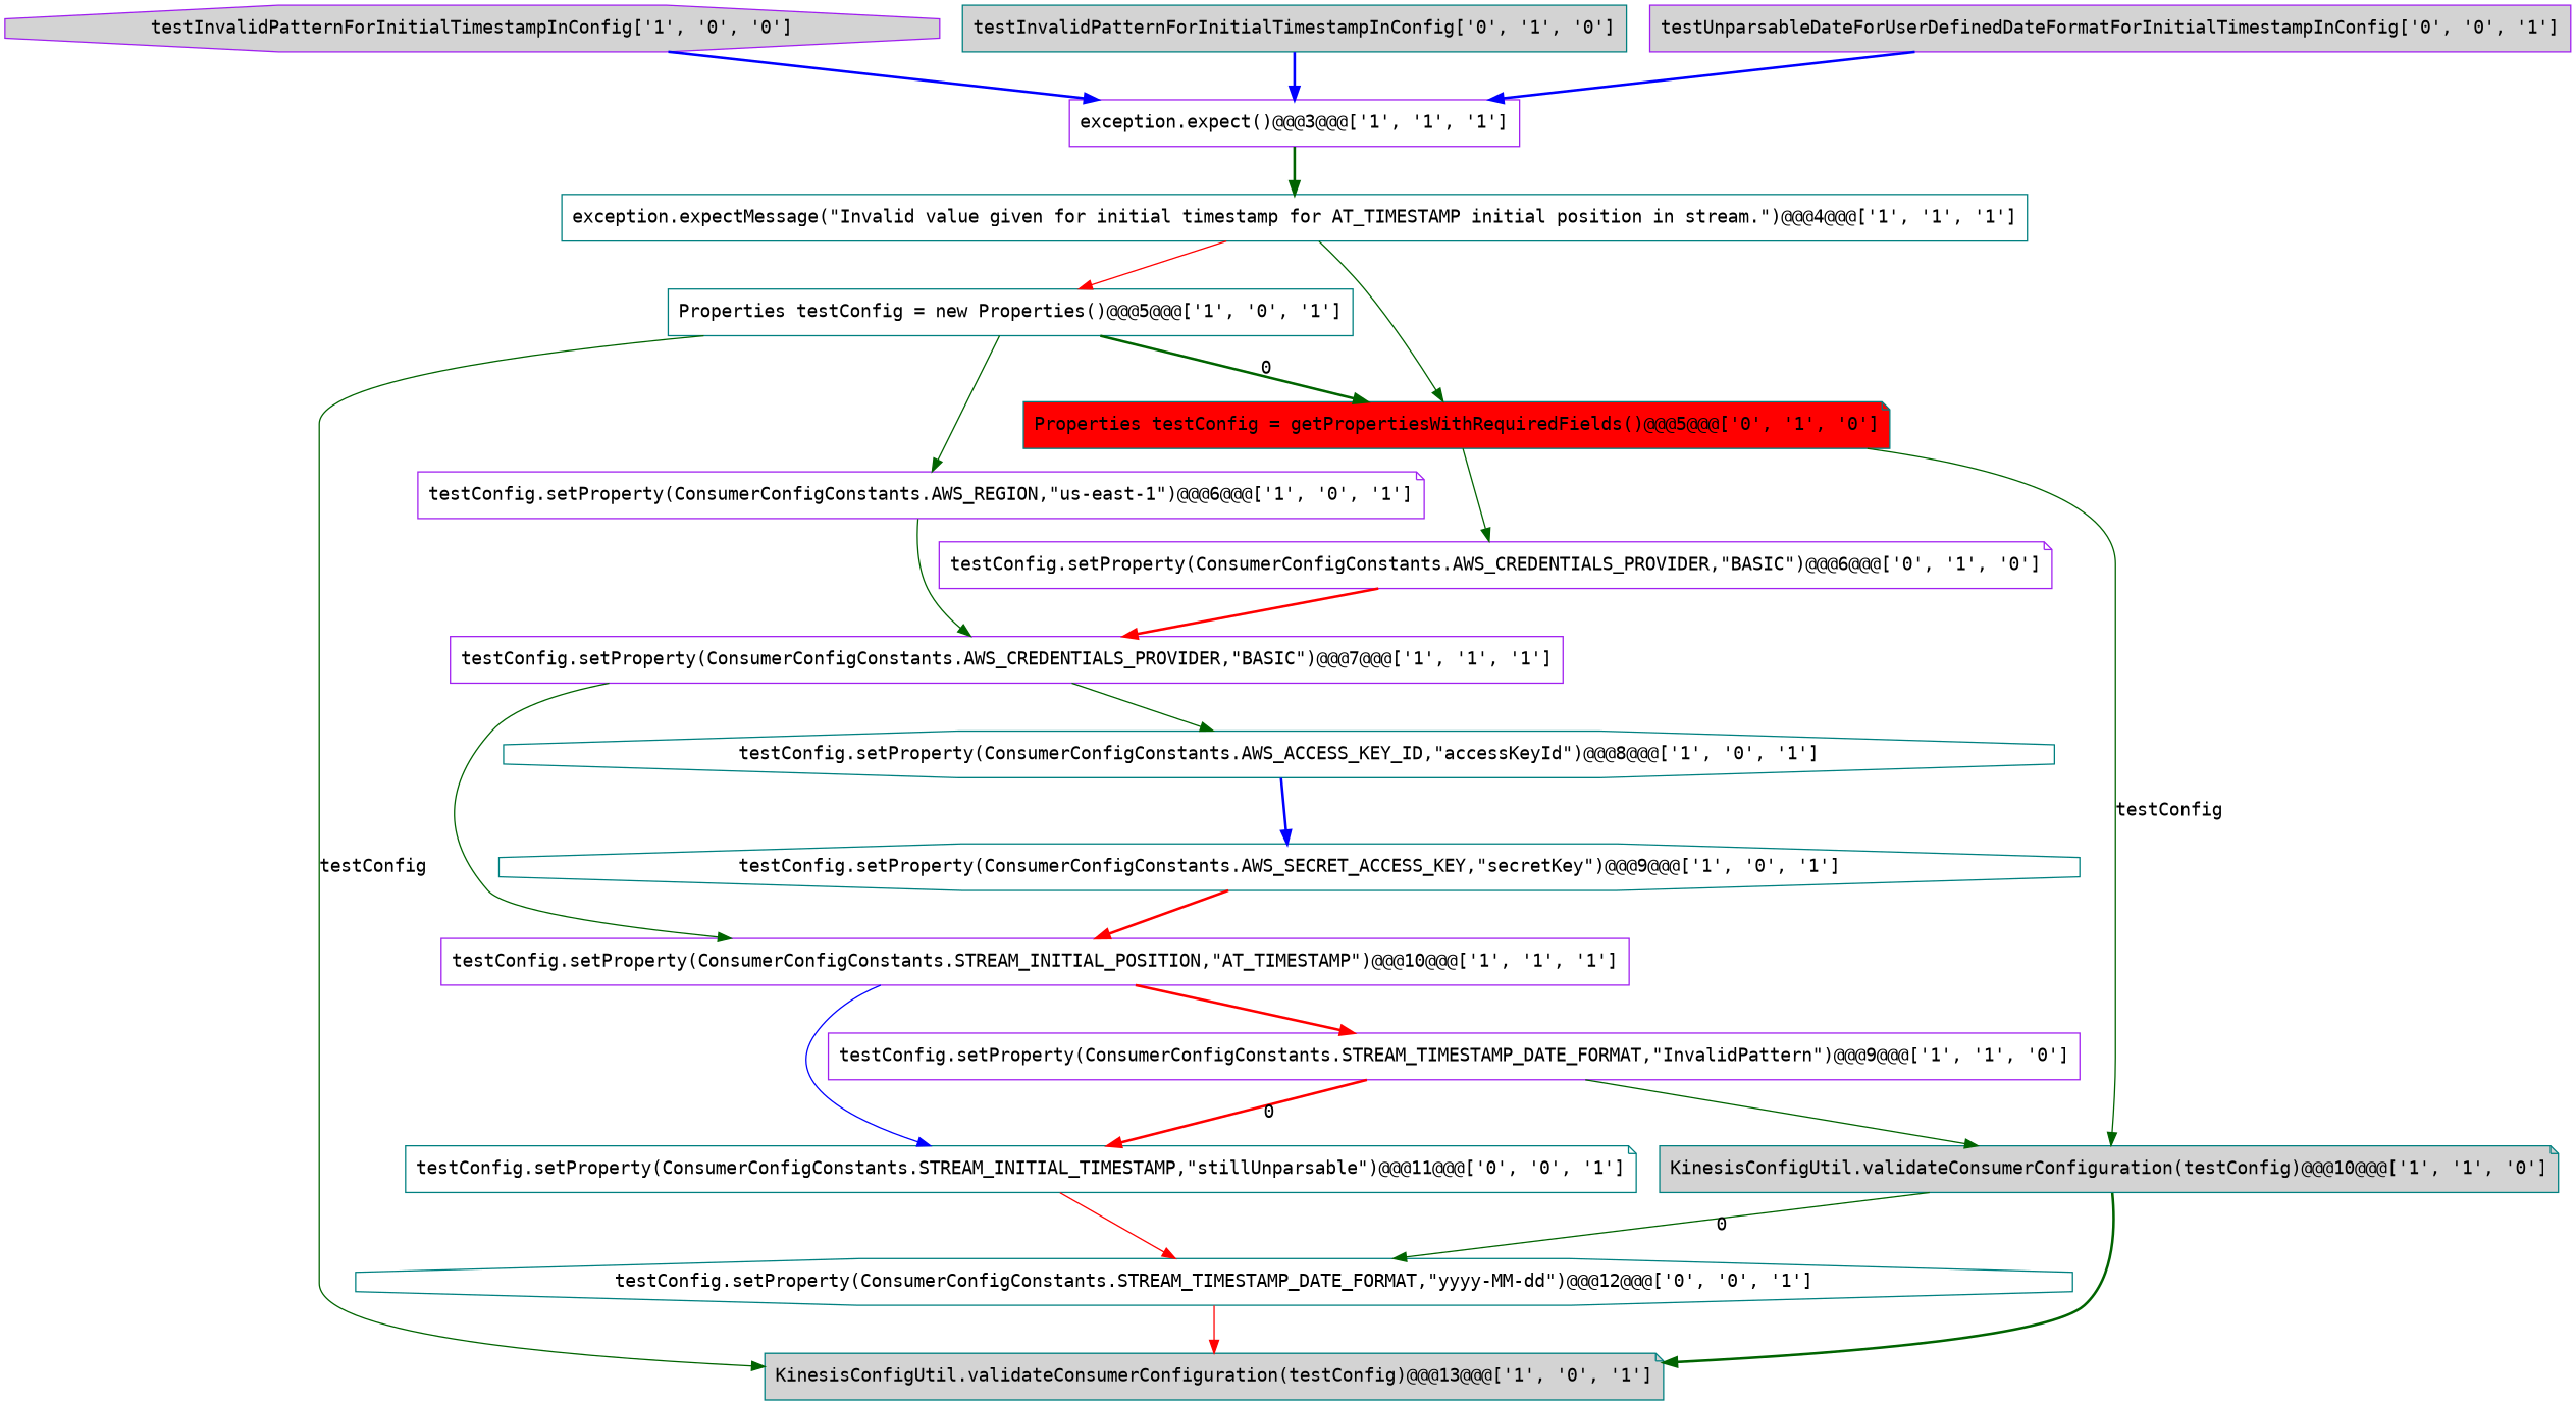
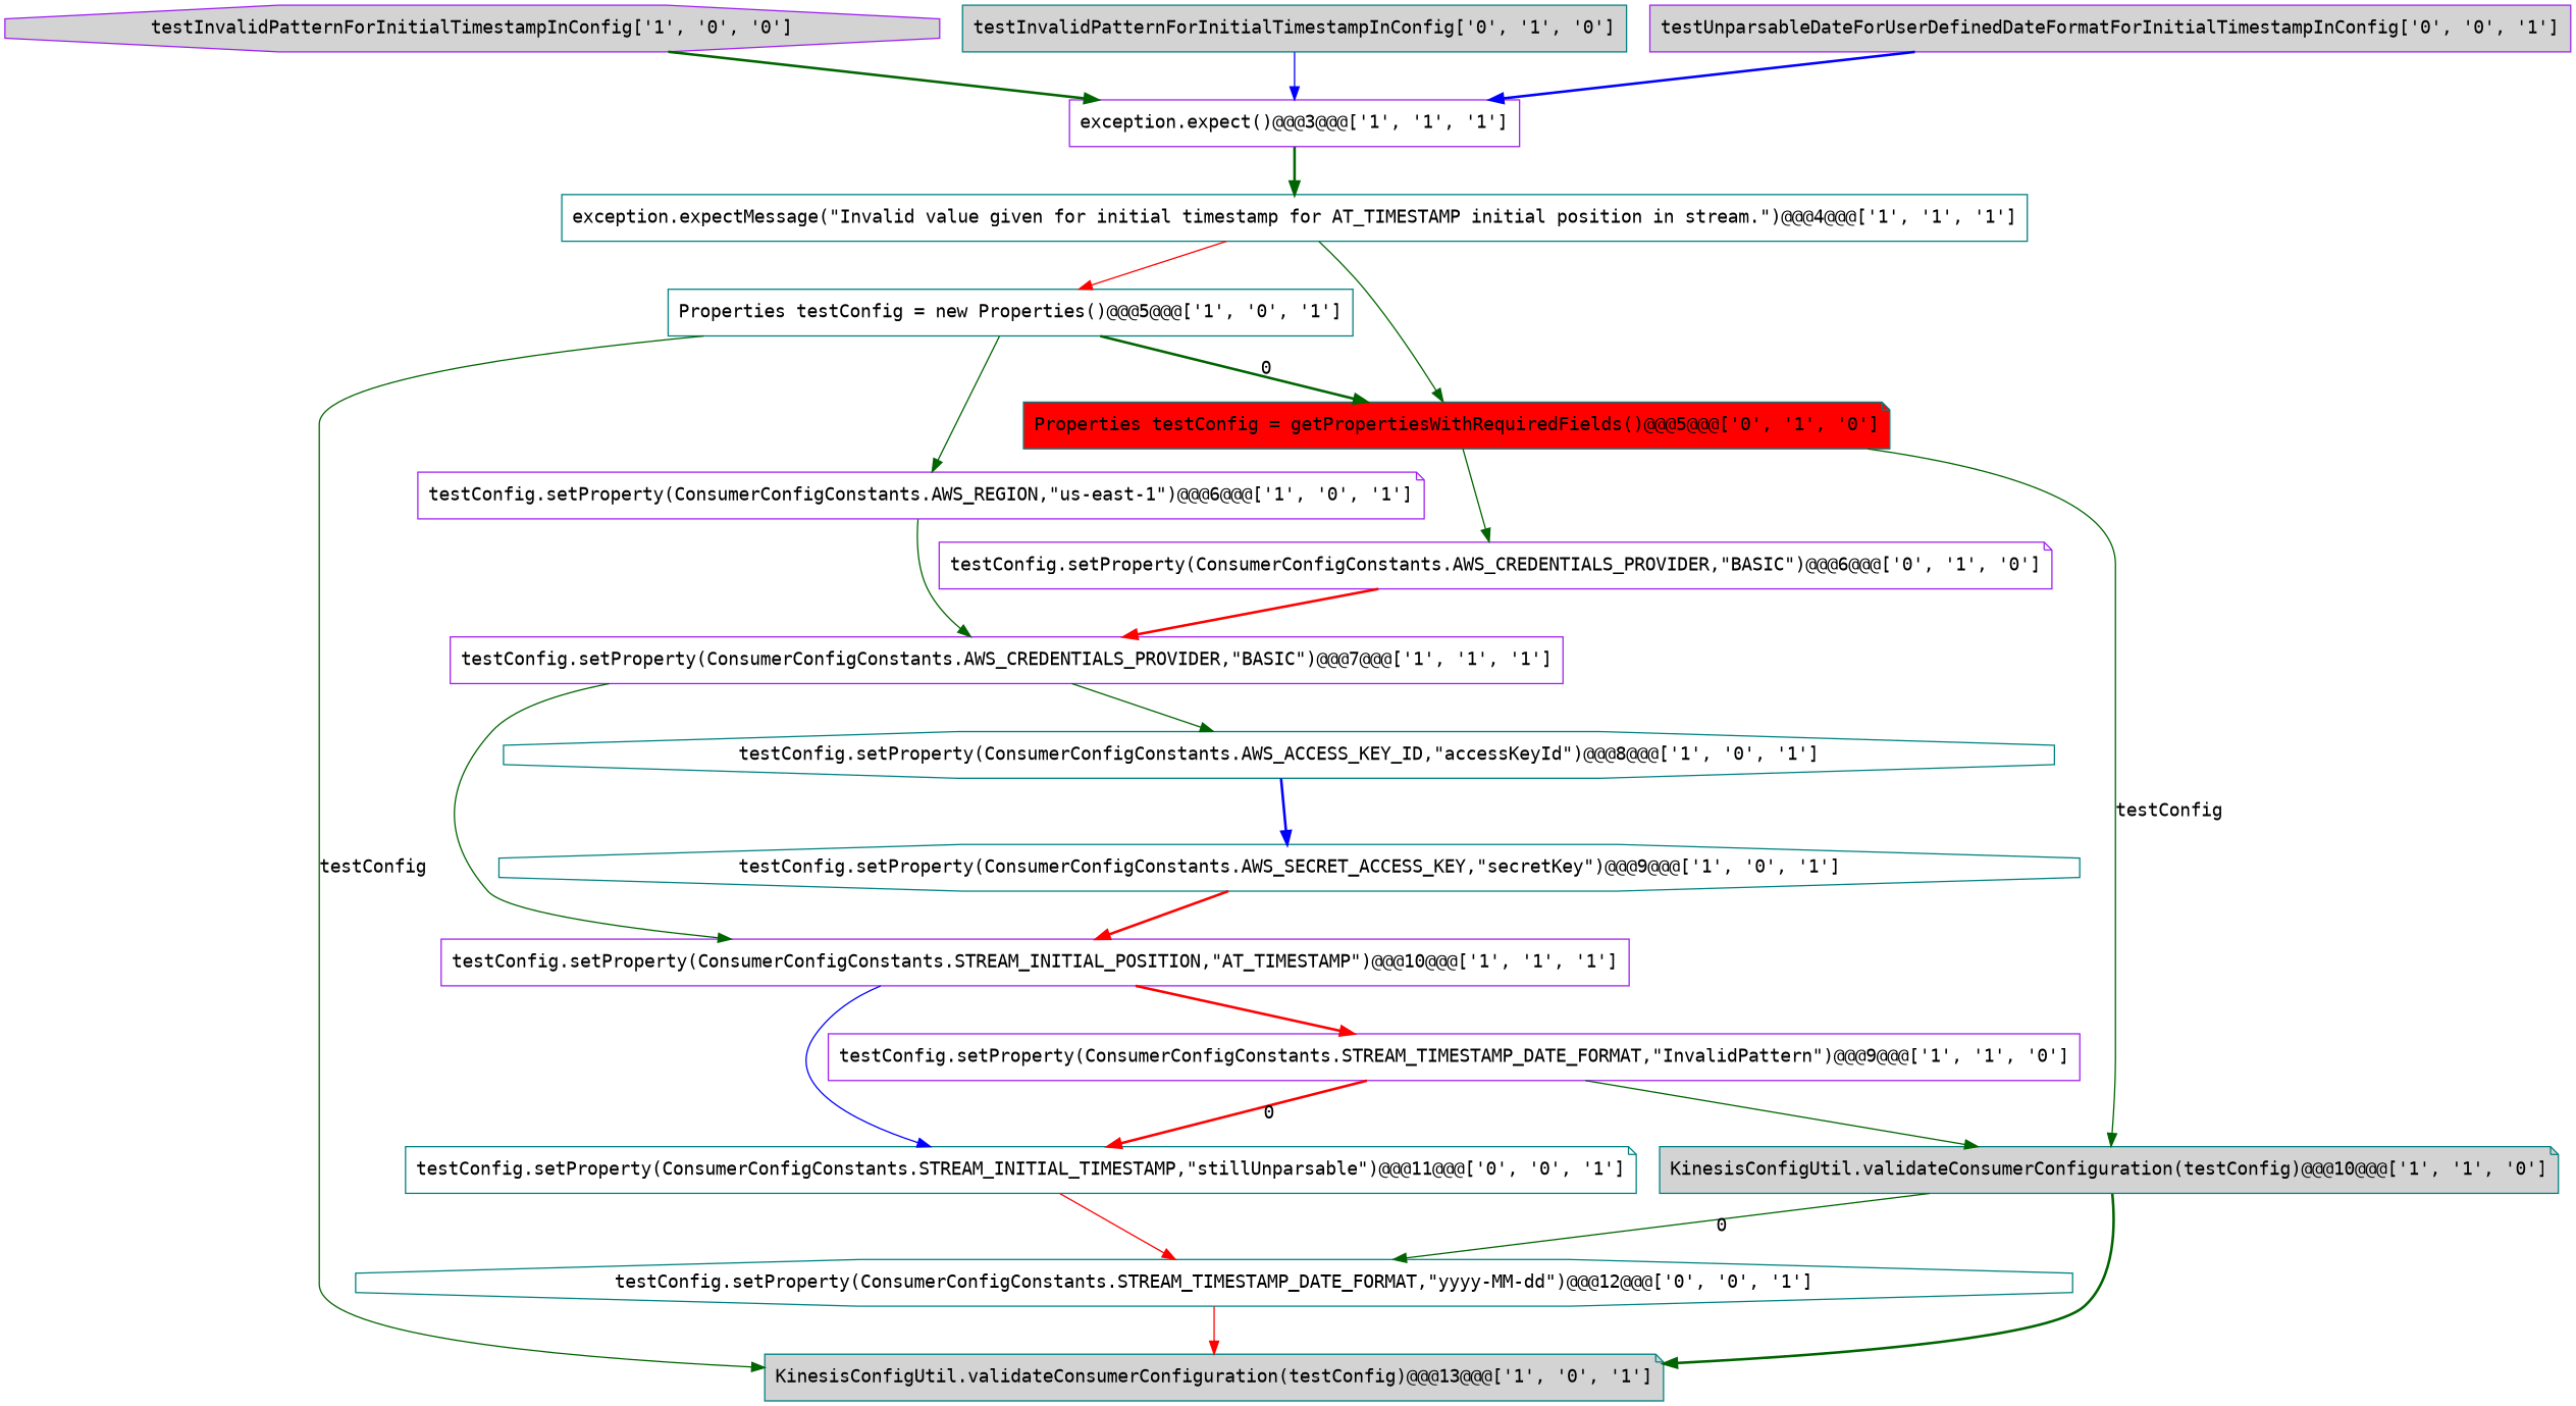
  digraph {
    fontname="DejaVu Sans Mono"
    node [color=teal fillcolor=white fontname="DejaVu Sans Mono" shape=box style=filled]
    edge [color=darkgreen fontname="DejaVu Sans Mono" style=solid]
    n1 [label="exception.expectMessage(\"Invalid value given for initial timestamp for AT_TIMESTAMP initial position in stream.\")@@@4@@@['1', '1', '1']"]
    n2 [label="Properties testConfig = new Properties()@@@5@@@['1', '0', '1']"]
    n3 [fillcolor=red label="Properties testConfig = getPropertiesWithRequiredFields()@@@5@@@['0', '1', '0']" shape=note]
    n4 [fillcolor=lightgray label="KinesisConfigUtil.validateConsumerConfiguration(testConfig)@@@13@@@['1', '0', '1']" shape=note]
    n5 [color=purple label="testConfig.setProperty(ConsumerConfigConstants.AWS_REGION,\"us-east-1\")@@@6@@@['1', '0', '1']" shape=note]
    n6 [fillcolor=lightgray label="KinesisConfigUtil.validateConsumerConfiguration(testConfig)@@@10@@@['1', '1', '0']" shape=note]
    n7 [color=purple label="testConfig.setProperty(ConsumerConfigConstants.AWS_CREDENTIALS_PROVIDER,\"BASIC\")@@@6@@@['0', '1', '0']" shape=note]
    n8 [color=purple label="testConfig.setProperty(ConsumerConfigConstants.STREAM_INITIAL_POSITION,\"AT_TIMESTAMP\")@@@10@@@['1', '1', '1']"]
    n9 [label="testConfig.setProperty(ConsumerConfigConstants.STREAM_INITIAL_TIMESTAMP,\"stillUnparsable\")@@@11@@@['0', '0', '1']" shape=note]
    n10 [color=purple label="testConfig.setProperty(ConsumerConfigConstants.STREAM_TIMESTAMP_DATE_FORMAT,\"InvalidPattern\")@@@9@@@['1', '1', '0']"]
    n11 [label="testConfig.setProperty(ConsumerConfigConstants.STREAM_TIMESTAMP_DATE_FORMAT,\"yyyy-MM-dd\")@@@12@@@['0', '0', '1']" shape=octagon]
    n12 [label="testConfig.setProperty(ConsumerConfigConstants.AWS_ACCESS_KEY_ID,\"accessKeyId\")@@@8@@@['1', '0', '1']" shape=octagon]
    n13 [label="testConfig.setProperty(ConsumerConfigConstants.AWS_SECRET_ACCESS_KEY,\"secretKey\")@@@9@@@['1', '0', '1']" shape=octagon]
    n14 [color=purple fillcolor=lightgray label="testInvalidPatternForInitialTimestampInConfig['1', '0', '0']" shape=octagon]
    n15 [color=purple label="exception.expect()@@@3@@@['1', '1', '1']"]
    n16 [fillcolor=lightgray label="testInvalidPatternForInitialTimestampInConfig['0', '1', '0']"]
    n17 [color=purple fillcolor=lightgray label="testUnparsableDateForUserDefinedDateFormatForInitialTimestampInConfig['0', '0', '1']"]
    n18 [color=purple label="testConfig.setProperty(ConsumerConfigConstants.AWS_CREDENTIALS_PROVIDER,\"BASIC\")@@@7@@@['1', '1', '1']"]
    n1 -> n2 [color=red]
    n1 -> n3
    n2 -> n3 [label=0 style=bold]
    n2 -> n4 [label=testConfig]
    n2 -> n5
    n3 -> n6 [label=testConfig]
    n3 -> n7
    n5 -> n18
    n6 -> n4 [style=bold]
    n6 -> n11 [label=0]
    n7 -> n18 [color=red style=bold]
    n8 -> n9 [color=blue]
    n8 -> n10 [color=red style=bold]
    n9 -> n11 [color=red]
    n10 -> n6
    n10 -> n9 [color=red label=0 style=bold]
    n11 -> n4 [color=red]
    n12 -> n13 [color=blue style=bold]
    n13 -> n8 [color=red style=bold]
-   n14 -> n15 [color=blue style=bold]
+   n14 -> n15 [style=bold]
    n15 -> n1 [style=bold]
-   n16 -> n15 [color=blue style=bold]
+   n16 -> n15 [color=blue]
    n17 -> n15 [color=blue style=bold]
    n18 -> n8
    n18 -> n12
  }
